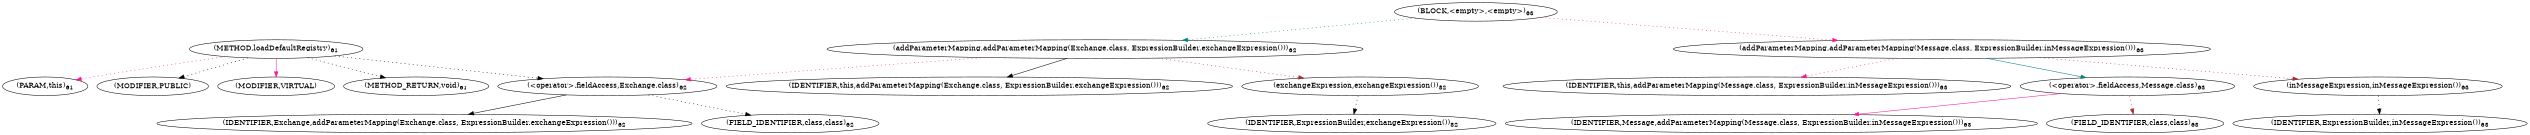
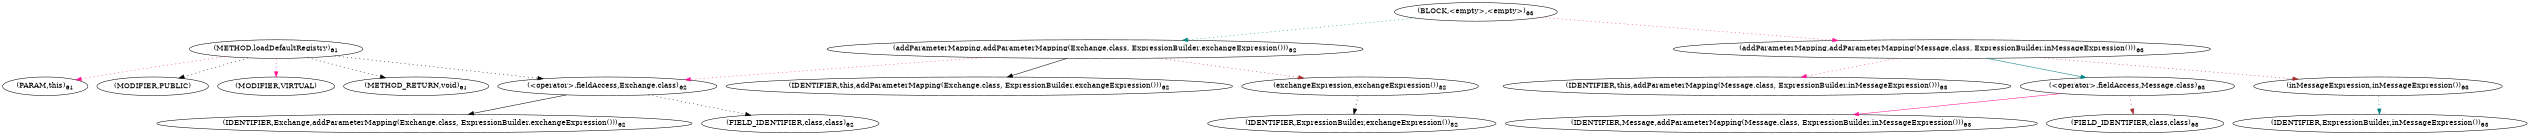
  digraph {
    edge [color=black style=dotted]
    n1 [label=<(METHOD,loadDefaultRegistry)<SUB>61</SUB>>]
    n2 [label=<(PARAM,this)<SUB>61</SUB>>]
    n3 [label=<(MODIFIER,PUBLIC)>]
    n4 [label=<(MODIFIER,VIRTUAL)>]
    n5 [label=<(METHOD_RETURN,void)<SUB>61</SUB>>]
    n6 [label=<(&lt;operator&gt;.fieldAccess,Exchange.class)<SUB>62</SUB>>]
    n7 [label=<(BLOCK,&lt;empty&gt;,&lt;empty&gt;)<SUB>63</SUB>>]
    n8 [label=<(addParameterMapping,addParameterMapping(Exchange.class, ExpressionBuilder.exchangeExpression()))<SUB>62</SUB>>]
    n9 [label=<(addParameterMapping,addParameterMapping(Message.class, ExpressionBuilder.inMessageExpression()))<SUB>63</SUB>>]
    n10 [label=<(IDENTIFIER,this,addParameterMapping(Exchange.class, ExpressionBuilder.exchangeExpression()))<SUB>62</SUB>>]
    n11 [label=<(exchangeExpression,exchangeExpression())<SUB>82</SUB>>]
    n12 [label=<(IDENTIFIER,this,addParameterMapping(Message.class, ExpressionBuilder.inMessageExpression()))<SUB>63</SUB>>]
    n13 [label=<(&lt;operator&gt;.fieldAccess,Message.class)<SUB>63</SUB>>]
    n14 [label=<(inMessageExpression,inMessageExpression())<SUB>63</SUB>>]
    n15 [label=<(IDENTIFIER,Exchange,addParameterMapping(Exchange.class, ExpressionBuilder.exchangeExpression()))<SUB>62</SUB>>]
    n16 [label=<(FIELD_IDENTIFIER,class,class)<SUB>62</SUB>>]
    n17 [label=<(IDENTIFIER,ExpressionBuilder,exchangeExpression())<SUB>82</SUB>>]
    n18 [label=<(IDENTIFIER,Message,addParameterMapping(Message.class, ExpressionBuilder.inMessageExpression()))<SUB>63</SUB>>]
    n19 [label=<(FIELD_IDENTIFIER,class,class)<SUB>63</SUB>>]
    n20 [label=<(IDENTIFIER,ExpressionBuilder,inMessageExpression())<SUB>63</SUB>>]
    n1 -> n2 [color=deeppink]
    n1 -> n3
-   n1 -> n4 [color=deeppink style=solid]
+   n1 -> n4 [color=deeppink]
    n1 -> n5
    n1 -> n6
    n6 -> n15 [style=solid]
    n6 -> n16
    n7 -> n8 [color=teal]
    n7 -> n9 [color=deeppink]
    n8 -> n6 [color=deeppink]
    n8 -> n10 [style=solid]
    n8 -> n11 [color=brown]
    n9 -> n12 [color=deeppink]
    n9 -> n13 [color=teal style=solid]
    n9 -> n14 [color=brown]
    n11 -> n17
    n13 -> n18 [color=deeppink style=solid]
    n13 -> n19 [color=brown]
-   n14 -> n20
+   n14 -> n20 [color=teal]
  }
